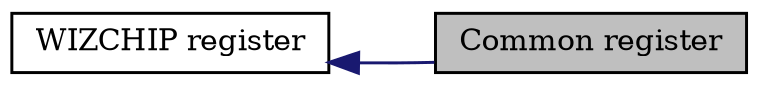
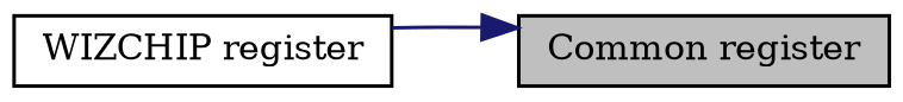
  digraph {
    rankdir=LR
    fontname="DejaVu Serif"
    node [color=black fontname="DejaVu Serif" fontsize=10 shape=record style=filled]
    n1 [fillcolor=white height=0.2 label="WIZCHIP register" width=0.4]
    n2 [fillcolor=grey75 fontcolor=black height=0.2 label="Common register" width=0.4]
-   n1 -> n2 [color=midnightblue dir=back fontname="DejaVu Serif" fontsize=10 labelfontname=Helvetica labelfontsize=10 shape=plaintext style=solid]
+   n2 -> n1 [color=midnightblue dir=back fontname="DejaVu Serif" fontsize=10 labelfontname=Helvetica labelfontsize=10 shape=plaintext style=solid]
  }
